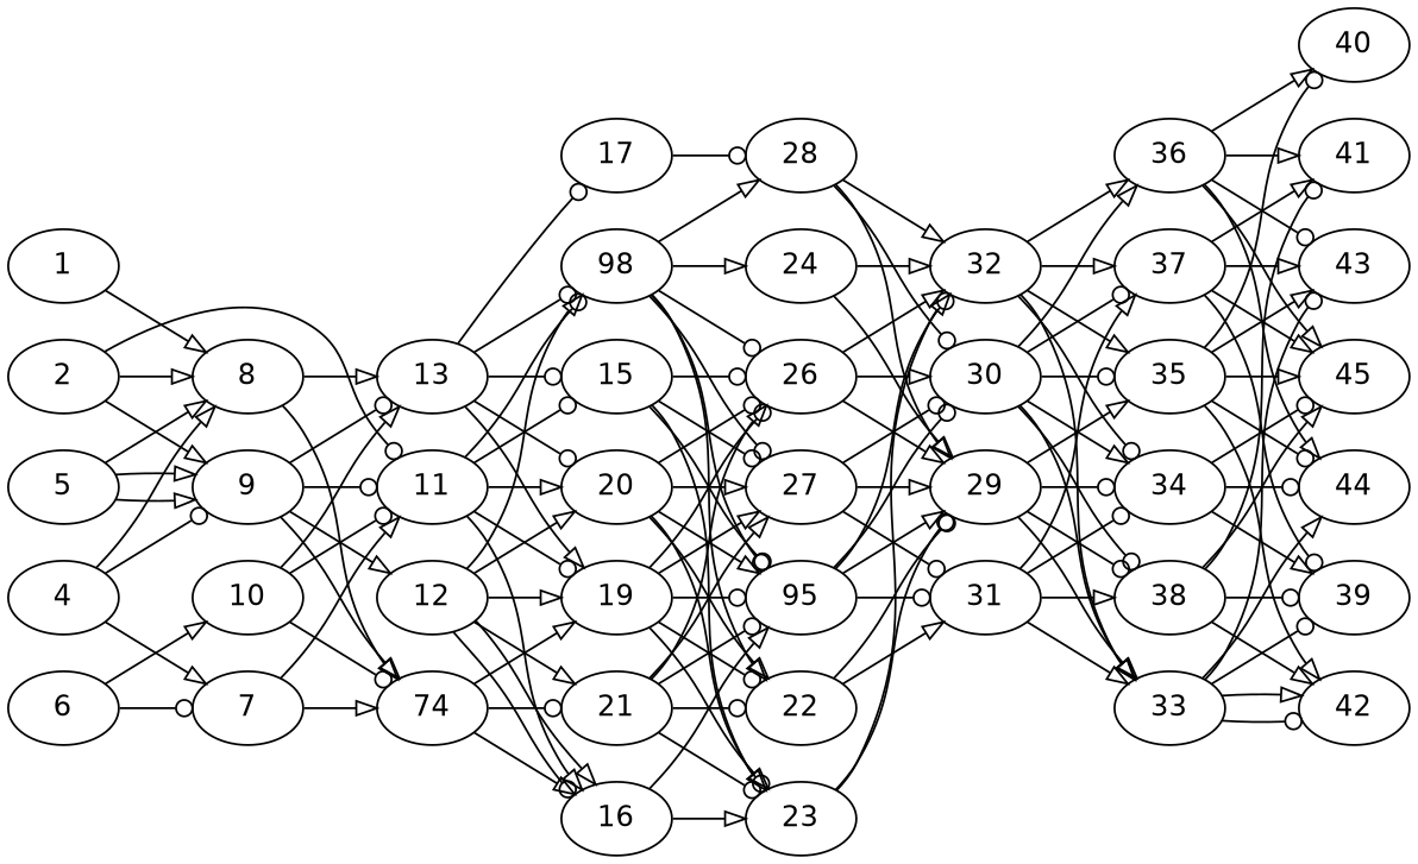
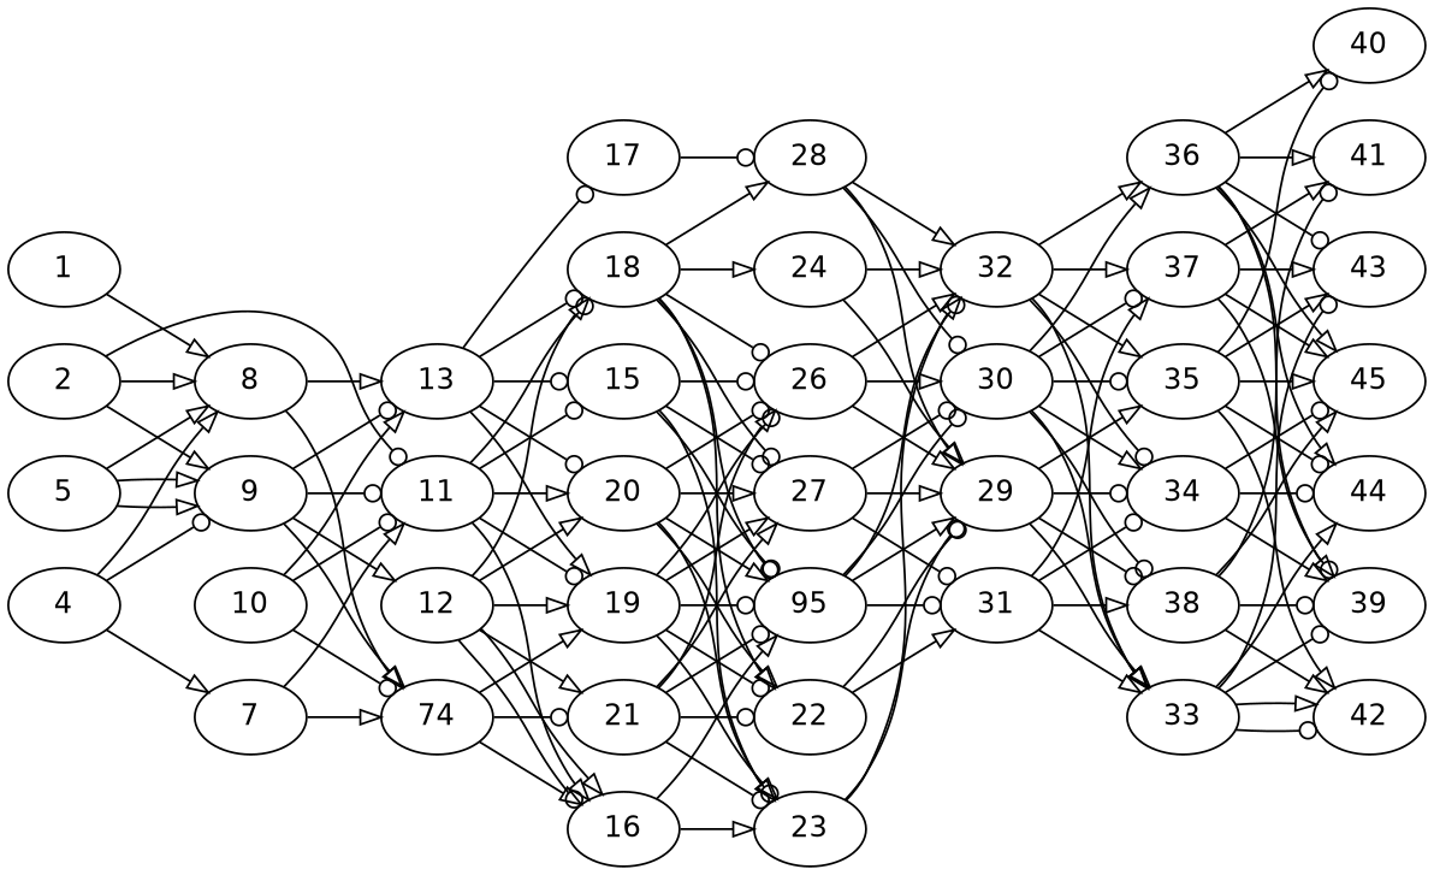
  digraph {
    fontname="DejaVu Sans"
    rankdir=LR
    node [alpha=0.14 fontname="DejaVu Sans"]
    edge [arrowhead=onormal fontname="DejaVu Sans"]
    1 [alpha=0.06 expect_size=37879808]
    8 [alpha=0.01 expect_size=18755584]
    13 [alpha=0.02 expect_size=12265472]
    n4 [alpha=0.05 expect_size=25004032 label=74]
    15 [alpha=0.01 expect_size=48387072]
-   18 [alpha=0.15 expect_size=26317824 label=98]
+   18 [alpha=0.15 expect_size=26317824]
    19 [alpha=0.18 expect_size=27836416]
    20 [alpha=0.03 expect_size=18985984]
    17 [alpha=0.13 expect_size=10652672]
    16 [alpha=0.12 expect_size=44081152]
    21 [alpha=0.03 expect_size=34094080]
    2 [alpha=0.15 expect_size=7152640]
    9 [alpha=0.16 expect_size=19410944]
    11 [alpha=0.18 expect_size=9136128]
    12 [expect_size=22888448]
    10 [alpha=0.06 expect_size=15930368]
    4 [alpha=0.10 expect_size=39706624]
    7 [alpha=0.07 expect_size=17284096]
    5 [alpha=0.18 expect_size=28647424]
-   6 [alpha=0.06 expect_size=34632704]
    23 [expect_size=17024000]
    n22 [expect_size=34020352 label=95]
    26 [alpha=0.02 expect_size=36637696]
    27 [expect_size=17958912]
    28 [alpha=0.12 expect_size=48129024]
    22 [alpha=0.04 expect_size=30038016]
    24 [alpha=0.19 expect_size=22131712]
    29 [alpha=0.17 expect_size=35591168]
    32 [expect_size=44968960]
    31 [alpha=0.16 expect_size=37709824]
    30 [alpha=0.05 expect_size=29734912]
    33 [alpha=0.15 expect_size=6236160]
    34 [alpha=0.04 expect_size=39354368]
    35 [alpha=0.12 expect_size=37229568]
    38 [alpha=0.17 expect_size=12851200]
    37 [alpha=0.02 expect_size=26854400]
    36 [alpha=0.16 expect_size=23266304]
    39 [alpha=0.02 expect_size=41953280]
    42 [alpha=0.09 expect_size=37008384]
    43 [alpha=0.07 expect_size=22406144]
    44 [alpha=0.13 expect_size=9959424]
    45 [alpha=0.11 expect_size=19427328]
    40 [alpha=0.13 expect_size=33958912]
    41 [alpha=0.16 expect_size=46740480]
    1 -> 8
    8 -> 13
    8 -> n4
    13 -> 15 [arrowhead=odot]
    13 -> 18 [arrowhead=odot]
    13 -> 19
    13 -> 20 [arrowhead=odot]
    13 -> 17 [arrowhead=odot]
    n4 -> 19
    n4 -> 16
    n4 -> 21 [arrowhead=odot]
    15 -> 23
    15 -> n22 [arrowhead=odot]
    15 -> 26 [arrowhead=odot]
    15 -> 27 [arrowhead=odot]
    18 -> n22 [arrowhead=odot]
    18 -> 26 [arrowhead=odot]
    18 -> 27 [arrowhead=odot]
    18 -> 28
    18 -> 22
    18 -> 24
    19 -> 23
    19 -> n22 [arrowhead=odot]
    19 -> 26 [arrowhead=odot]
    19 -> 27
    19 -> 22 [arrowhead=odot]
    20 -> 23 [arrowhead=odot]
    20 -> n22
    20 -> 26 [arrowhead=odot]
    20 -> 27
    20 -> 22
    17 -> 28 [arrowhead=odot]
    16 -> 23
    16 -> n22
    21 -> 23 [arrowhead=odot]
    21 -> n22 [arrowhead=odot]
    21 -> 26
    21 -> 27
    21 -> 22 [arrowhead=odot]
    2 -> 8
    2 -> 9
    2 -> 11 [arrowhead=odot]
    9 -> 13 [arrowhead=odot]
    9 -> n4
    9 -> 11 [arrowhead=odot]
    9 -> 12
    11 -> 15 [arrowhead=odot]
    11 -> 18 [arrowhead=odot]
    11 -> 19 [arrowhead=odot]
    11 -> 20
    11 -> 16
    12 -> 18
    12 -> 19
    12 -> 20
    12 -> 16 [arrowhead=odot]
    12 -> 16
    12 -> 21
    10 -> 13
    10 -> n4 [arrowhead=odot]
    10 -> 11 [arrowhead=odot]
    4 -> 8
    4 -> 9 [arrowhead=odot]
    4 -> 7
    7 -> n4
    7 -> 11
    5 -> 8
    5 -> 9
    5 -> 9
-   6 -> 10
-   6 -> 7 [arrowhead=odot]
    23 -> 29 [arrowhead=odot]
    23 -> 32
    n22 -> 29
    n22 -> 32 [arrowhead=odot]
    n22 -> 31 [arrowhead=odot]
    n22 -> 30 [arrowhead=odot]
    26 -> 29
    26 -> 32
    26 -> 30
    27 -> 29
    27 -> 31 [arrowhead=odot]
    27 -> 30 [arrowhead=odot]
    28 -> 29
    28 -> 32
    28 -> 30 [arrowhead=odot]
    22 -> 29 [arrowhead=odot]
    22 -> 31
    24 -> 29
    24 -> 32
    29 -> 33
    29 -> 34 [arrowhead=odot]
    29 -> 35
    29 -> 38 [arrowhead=odot]
    32 -> 33
    32 -> 34 [arrowhead=odot]
    32 -> 35
    32 -> 37
    32 -> 36
    31 -> 33
    31 -> 34 [arrowhead=odot]
    31 -> 38
    31 -> 37
    30 -> 33
    30 -> 34
    30 -> 35 [arrowhead=odot]
    30 -> 38 [arrowhead=odot]
    30 -> 37 [arrowhead=odot]
    30 -> 36
    33 -> 39 [arrowhead=odot]
    33 -> 42 [arrowhead=odot]
    33 -> 42
    33 -> 43 [arrowhead=odot]
    33 -> 44
    34 -> 39
    34 -> 44 [arrowhead=odot]
    34 -> 45 [arrowhead=odot]
    35 -> 42
    35 -> 43
    35 -> 44 [arrowhead=odot]
    35 -> 45
    35 -> 40 [arrowhead=odot]
    38 -> 39 [arrowhead=odot]
    38 -> 42
    38 -> 45
    38 -> 41 [arrowhead=odot]
    37 -> 39 [arrowhead=odot]
    37 -> 43
    37 -> 45
    37 -> 41
+   36 -> 39
    36 -> 43 [arrowhead=odot]
    36 -> 44
    36 -> 45
    36 -> 40
    36 -> 41
  }
